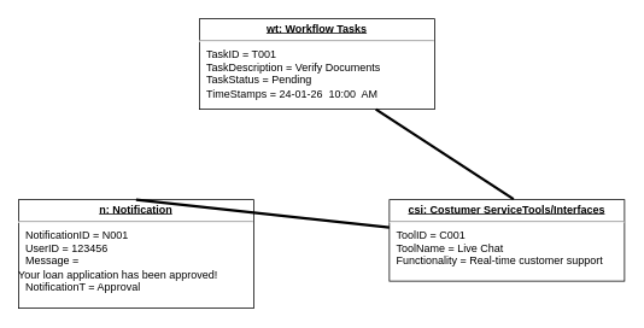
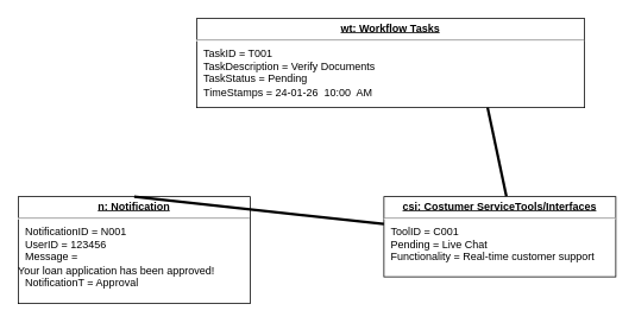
  <mxCell id="0" />
  <mxCell id="1" parent="0" />
- <mxCell id="2" value="&lt;p style=&quot;margin:0px;margin-top:4px;text-align:center;text-decoration:underline;&quot;&gt;&lt;b&gt;wt: Workflow Tasks&lt;/b&gt;&lt;/p&gt;&lt;hr&gt;&lt;p style=&quot;margin:0px;margin-left:8px;&quot;&gt;TaskID = T001&lt;br&gt;TaskDescription = Verify Documents&lt;br&gt;TaskStatus = Pending&lt;/p&gt;&lt;p style=&quot;margin:0px;margin-left:8px;&quot;&gt;TimeStamps = 24-01-26&amp;nbsp; 10:00&amp;nbsp; AM&lt;/p&gt;" style="verticalAlign=top;align=left;overflow=fill;fontSize=12;fontFamily=Helvetica;html=1;whiteSpace=wrap;" vertex="1" parent="1"><mxGeometry x="220" y="20" width="260" height="100" as="geometry" /></mxCell>
- <mxCell id="3" value="&lt;p style=&quot;margin:0px;margin-top:4px;text-align:center;text-decoration:underline;&quot;&gt;&lt;b&gt;csi: Costumer ServiceTools/Interfaces&lt;/b&gt;&lt;/p&gt;&lt;hr&gt;&lt;p style=&quot;margin:0px;margin-left:8px;&quot;&gt;ToolID = C001&lt;br&gt;ToolName = Live Chat&lt;br&gt;Functionality = Real-time customer support&lt;/p&gt;" style="verticalAlign=top;align=left;overflow=fill;fontSize=12;fontFamily=Helvetica;html=1;whiteSpace=wrap;" vertex="1" parent="1"><mxGeometry x="430" y="220" width="260" height="90" as="geometry" /></mxCell>
+ <mxCell id="2" value="&lt;p style=&quot;margin:0px;margin-top:4px;text-align:center;text-decoration:underline;&quot;&gt;&lt;b&gt;wt: Workflow Tasks&lt;/b&gt;&lt;/p&gt;&lt;hr&gt;&lt;p style=&quot;margin:0px;margin-left:8px;&quot;&gt;TaskID = T001&lt;br&gt;TaskDescription = Verify Documents&lt;br&gt;TaskStatus = Pending&lt;/p&gt;&lt;p style=&quot;margin:0px;margin-left:8px;&quot;&gt;TimeStamps = 24-01-26&amp;nbsp; 10:00&amp;nbsp; AM&lt;/p&gt;" style="verticalAlign=top;align=left;overflow=fill;fontSize=12;fontFamily=Helvetica;html=1;whiteSpace=wrap;" vertex="1" parent="1"><mxGeometry x="220" y="20" width="435" height="100" as="geometry" /></mxCell>
+ <mxCell id="3" value="&lt;p style=&quot;margin:0px;margin-top:4px;text-align:center;text-decoration:underline;&quot;&gt;&lt;b&gt;csi: Costumer ServiceTools/Interfaces&lt;/b&gt;&lt;/p&gt;&lt;hr&gt;&lt;p style=&quot;margin:0px;margin-left:8px;&quot;&gt;ToolID = C001&lt;br&gt;Pending = Live Chat&lt;br&gt;Functionality = Real-time customer support&lt;/p&gt;" style="verticalAlign=top;align=left;overflow=fill;fontSize=12;fontFamily=Helvetica;html=1;whiteSpace=wrap;" vertex="1" parent="1"><mxGeometry x="430" y="220" width="260" height="90" as="geometry" /></mxCell>
  <mxCell id="4" value="&lt;p style=&quot;margin:0px;margin-top:4px;text-align:center;text-decoration:underline;&quot;&gt;&lt;b&gt;n: Notification&lt;/b&gt;&lt;/p&gt;&lt;hr&gt;&lt;p style=&quot;margin:0px;margin-left:8px;&quot;&gt;NotificationID = N001&lt;br&gt;UserID = 123456&lt;br&gt;Message =&amp;nbsp;&lt;/p&gt;Your loan application has been approved!&lt;p style=&quot;margin:0px;margin-left:8px;&quot;&gt;NotificationT = Approval&lt;/p&gt;" style="verticalAlign=top;align=left;overflow=fill;fontSize=12;fontFamily=Helvetica;html=1;whiteSpace=wrap;" vertex="1" parent="1"><mxGeometry x="20" y="220" width="260" height="120" as="geometry" /></mxCell>
  <mxCell id="5" value="" style="endArrow=none;startArrow=none;endFill=0;startFill=0;endSize=8;html=1;verticalAlign=bottom;labelBackgroundColor=none;strokeWidth=3;rounded=0;exitX=0.5;exitY=0;exitDx=0;exitDy=0;" edge="1" parent="1" source="4" target="3"><mxGeometry width="160" relative="1" as="geometry"><mxPoint x="40" y="120" as="sourcePoint" /><mxPoint x="200" y="120" as="targetPoint" /></mxGeometry></mxCell>
  <mxCell id="6" value="" style="endArrow=none;startArrow=none;endFill=0;startFill=0;endSize=8;html=1;verticalAlign=bottom;labelBackgroundColor=none;strokeWidth=3;rounded=0;exitX=0.75;exitY=1;exitDx=0;exitDy=0;entryX=0.528;entryY=-0.007;entryDx=0;entryDy=0;entryPerimeter=0;" edge="1" parent="1" source="2" target="3"><mxGeometry width="160" relative="1" as="geometry"><mxPoint x="490" y="200" as="sourcePoint" /><mxPoint x="650" y="200" as="targetPoint" /></mxGeometry></mxCell>
